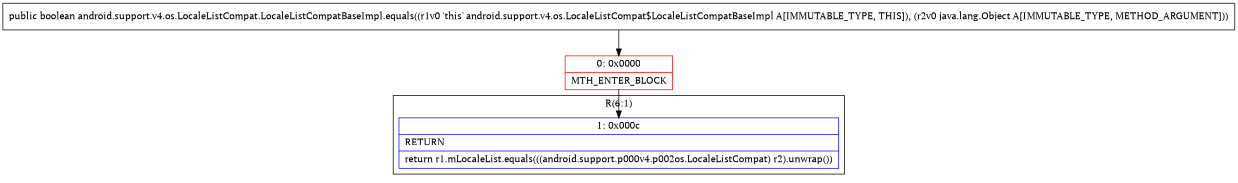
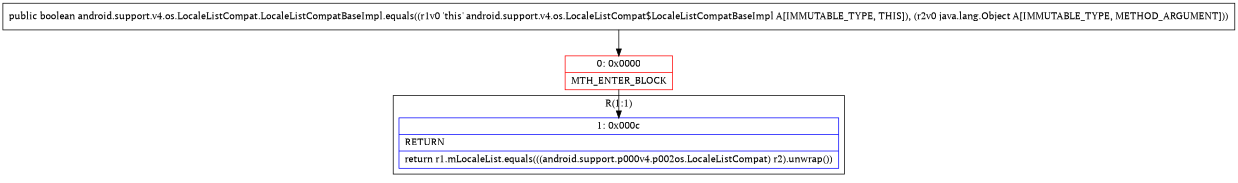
  digraph {
    fontname="PT Serif"
    node [shape=record fontname="PT Serif"]
    edge [fontname="PT Serif"]
    n1 [color=blue label="{1\:\ 0x000c|RETURN\l|return r1.mLocaleList.equals(((android.support.p000v4.p002os.LocaleListCompat) r2).unwrap())\l}"]
    n2 [color=red label="{0\:\ 0x0000|MTH_ENTER_BLOCK\l}"]
    n3 [label="{public boolean android.support.v4.os.LocaleListCompat.LocaleListCompatBaseImpl.equals((r1v0 'this' android.support.v4.os.LocaleListCompat$LocaleListCompatBaseImpl A[IMMUTABLE_TYPE, THIS]), (r2v0 java.lang.Object A[IMMUTABLE_TYPE, METHOD_ARGUMENT])) }"]
    subgraph cluster_1 {
-     label="R(6:1)"
+     label="R(1:1)"
      n1
    }
    n2 -> n1
    n3 -> n2
  }
